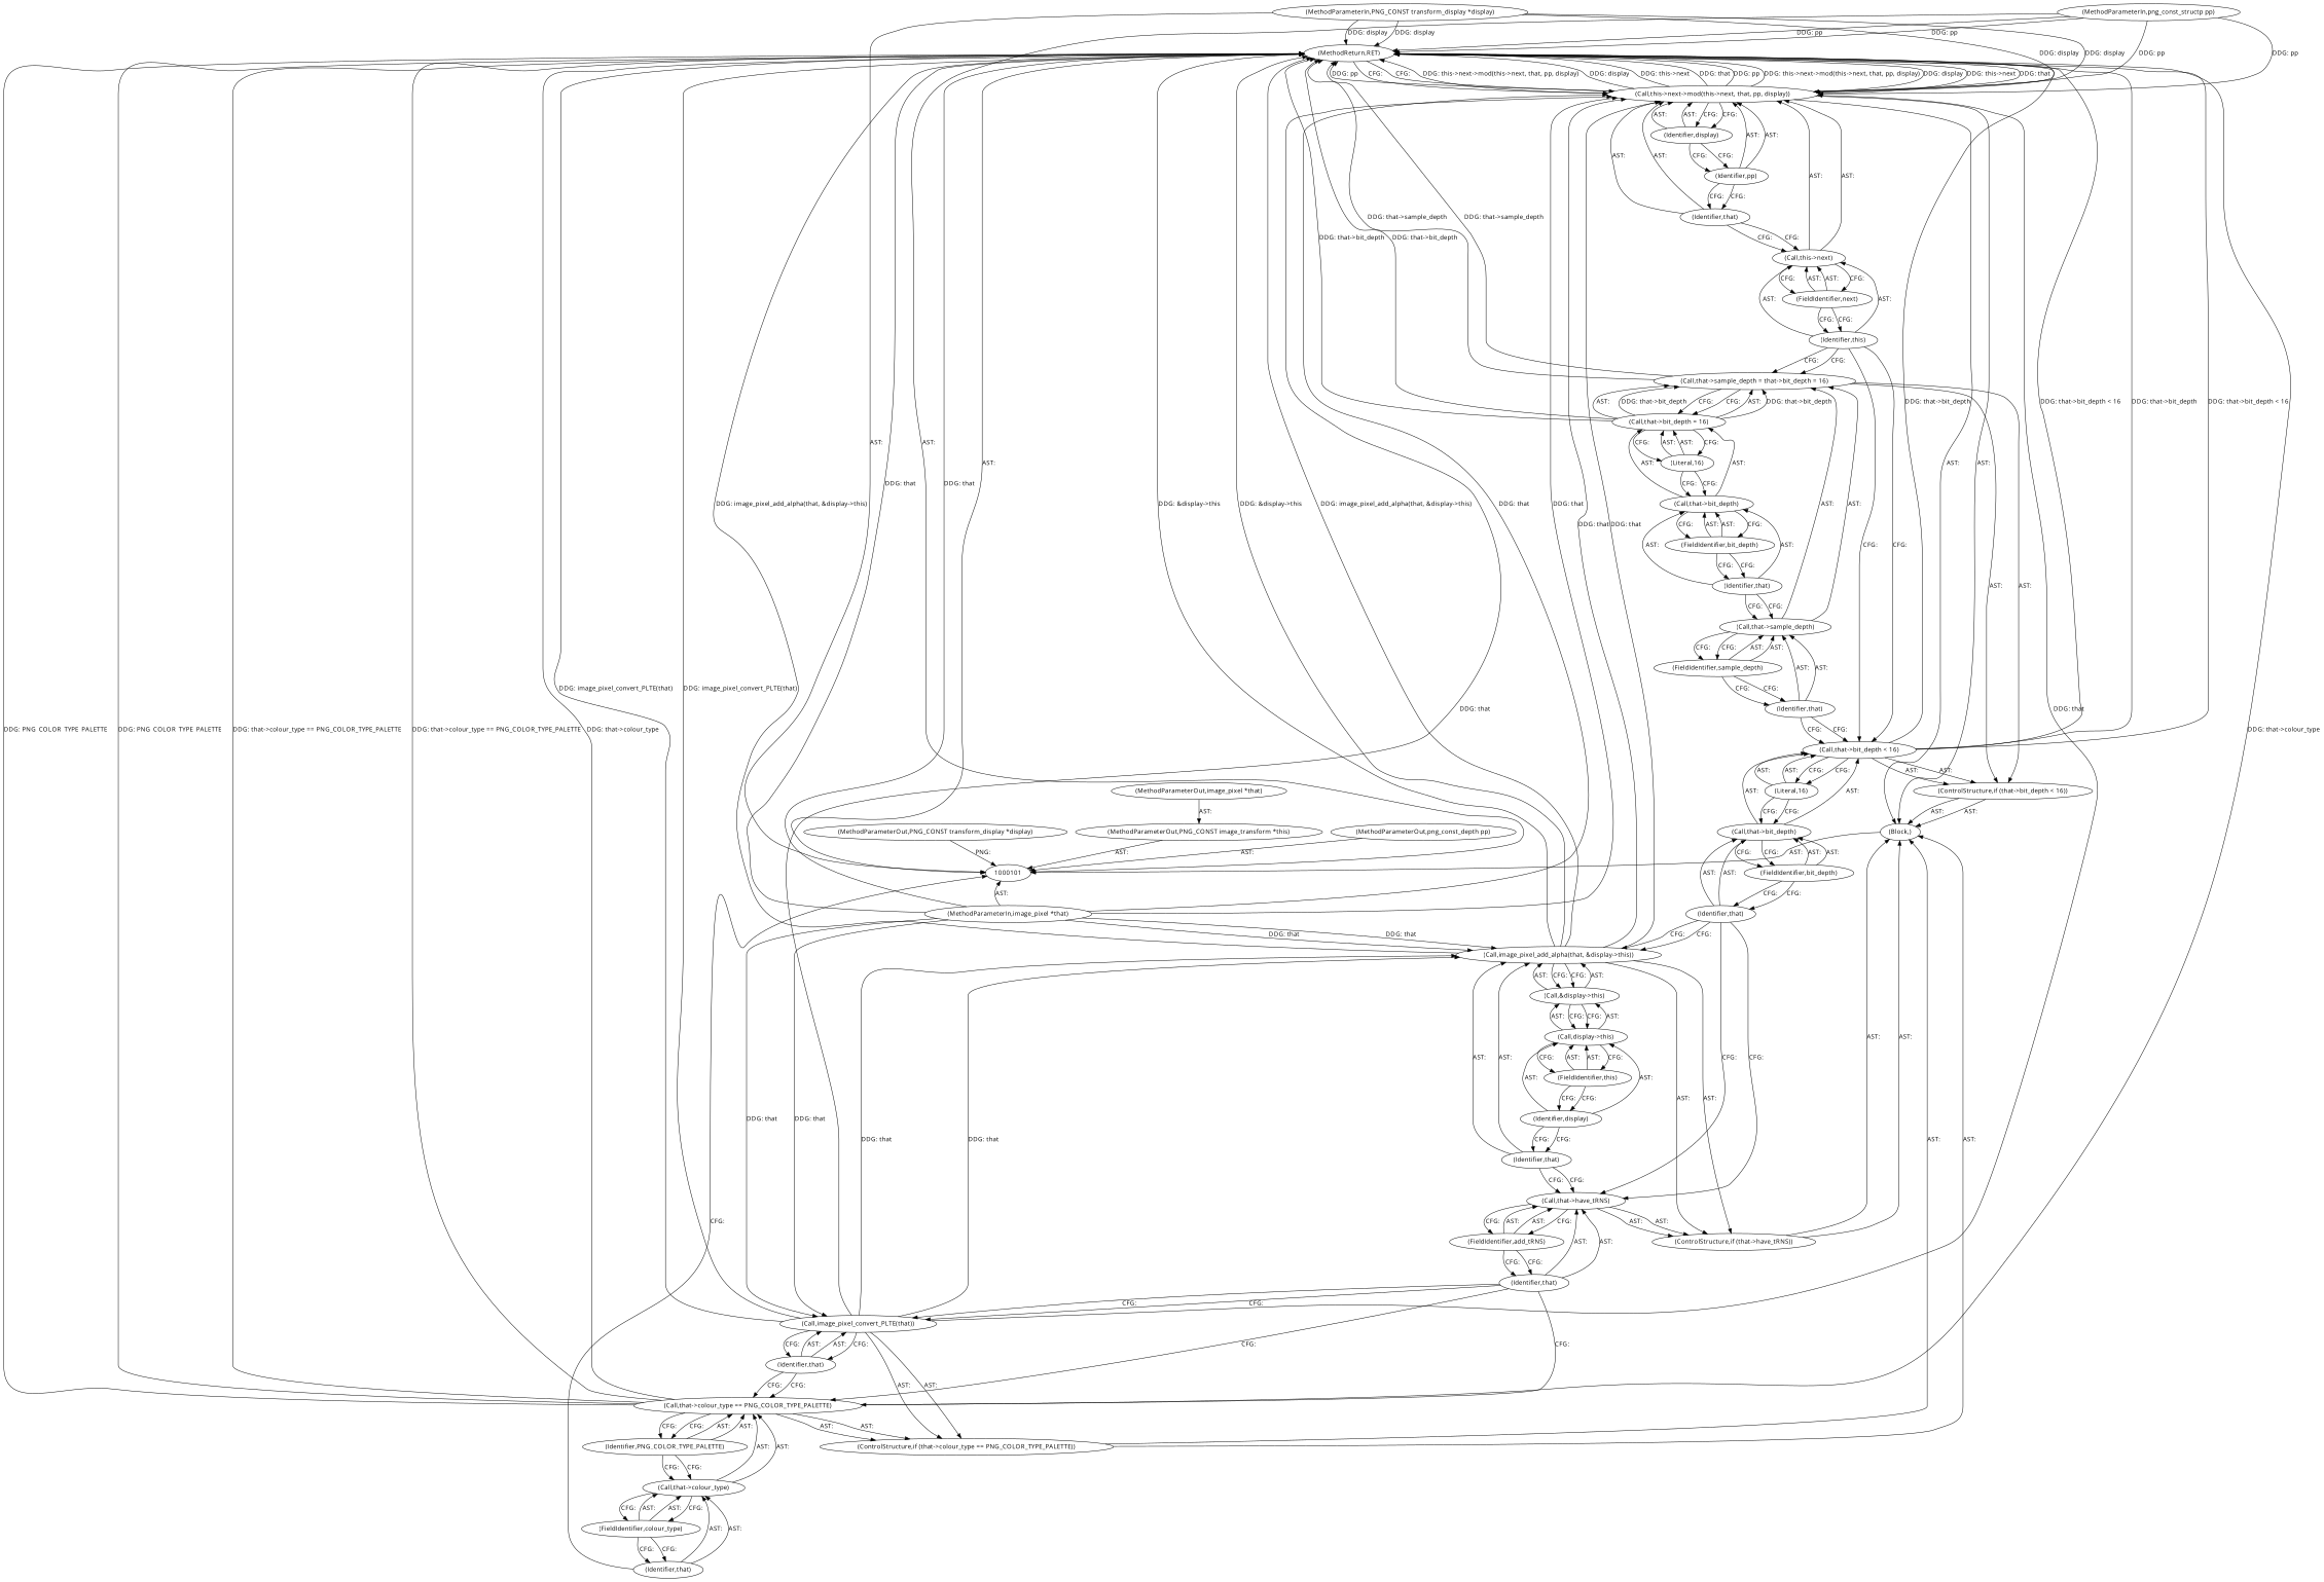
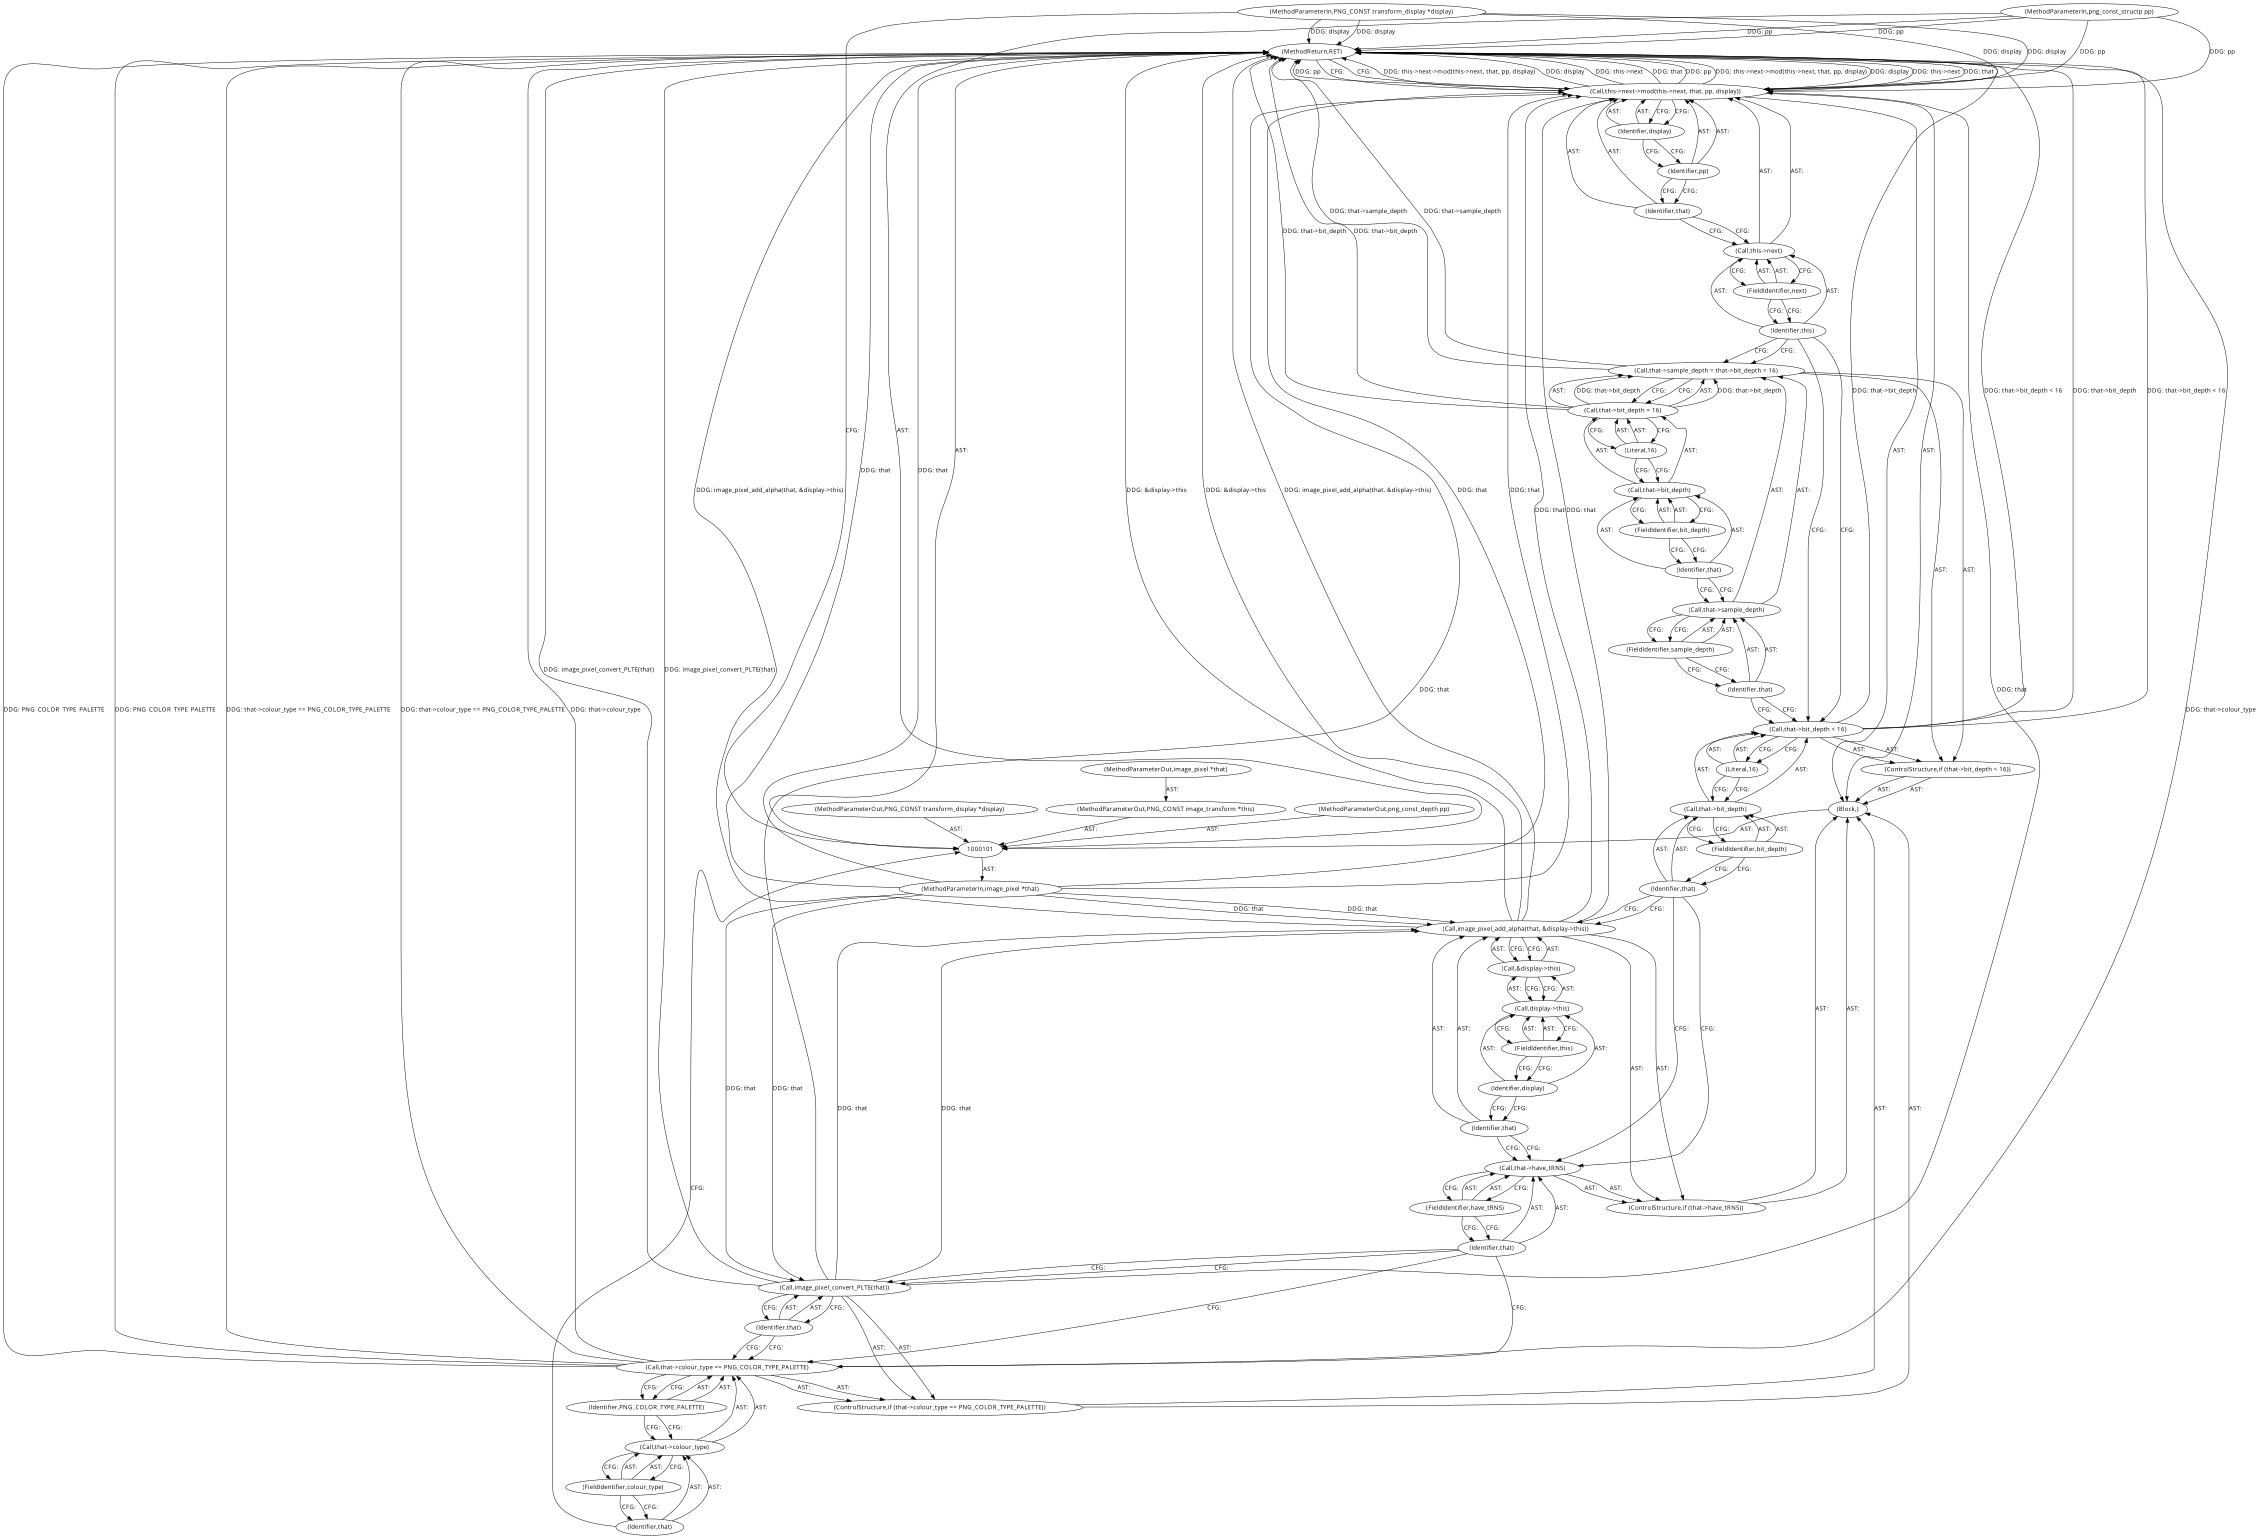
  digraph {
    fontname="Open Sans"
    node [fontname="Open Sans"]
    edge [fontname="Open Sans"]
    n1 [label="(MethodReturn,RET)"]
    n2 [label="(Call,this->next->mod(this->next, that, pp, display))"]
    1000101
    n4 [label="(Block,)"]
    n5 [label="(Identifier,display)"]
    n6 [label="(MethodParameterOut,PNG_CONST image_transform *this)"]
    n7 [label="(Identifier,that)"]
    n8 [label="(Call,image_pixel_convert_PLTE(that))"]
    n9 [label="(Call,that->colour_type == PNG_COLOR_TYPE_PALETTE)"]
    n10 [label="(Call,image_pixel_add_alpha(that, &display->this))"]
    n11 [label="(ControlStructure,if (that->colour_type == PNG_COLOR_TYPE_PALETTE))"]
    n12 [label="(Identifier,PNG_COLOR_TYPE_PALETTE)"]
    n13 [label="(ControlStructure,if (that->have_tRNS))"]
    n14 [label="(Call,&display->this)"]
-   n15 [label="(FieldIdentifier,add_tRNS)"]
+   n15 [label="(FieldIdentifier,have_tRNS)"]
    n16 [label="(Call,that->have_tRNS)"]
    n17 [label="(Identifier,that)"]
    n18 [label="(Identifier,that)"]
    n19 [label="(Call,display->this)"]
    n20 [label="(FieldIdentifier,this)"]
    n21 [label="(Identifier,display)"]
    n22 [label="(FieldIdentifier,bit_depth)"]
    n23 [label="(Call,that->bit_depth)"]
    n24 [label="(Identifier,that)"]
    n25 [label="(Call,that->bit_depth < 16)"]
    n26 [label="(Literal,16)"]
    n27 [label="(ControlStructure,if (that->bit_depth < 16))"]
    n28 [label="(FieldIdentifier,sample_depth)"]
    n29 [label="(Call,that->sample_depth)"]
    n30 [label="(Identifier,that)"]
    n31 [label="(Call,that->sample_depth = that->bit_depth = 16)"]
    n32 [label="(Call,that->bit_depth = 16)"]
    n33 [label="(Literal,16)"]
    n34 [label="(Call,that->bit_depth)"]
    n35 [label="(FieldIdentifier,bit_depth)"]
    n36 [label="(Identifier,that)"]
    n37 [label="(Identifier,pp)"]
    n38 [label="(Call,this->next)"]
    n39 [label="(FieldIdentifier,next)"]
    n40 [label="(Identifier,this)"]
    n41 [label="(Identifier,that)"]
    n42 [label="(MethodParameterIn,png_const_structp pp)"]
    n43 [label="(MethodParameterOut,png_const_depth pp)"]
    n44 [label="(MethodParameterIn,image_pixel *that)"]
    n45 [label="(MethodParameterOut,image_pixel *that)"]
    n46 [label="(MethodParameterIn,PNG_CONST transform_display *display)"]
    n47 [label="(MethodParameterOut,PNG_CONST transform_display *display)"]
    n48 [label="(FieldIdentifier,colour_type)"]
    n49 [label="(Call,that->colour_type)"]
    n50 [label="(Identifier,that)"]
    n1 -> n2 [label="CFG: "]
    n1 -> n2 [label="CFG: "]
    n1 -> 1000101 [label="AST: "]
    n2 -> n1 [label="DDG: this->next->mod(this->next, that, pp, display)"]
    n2 -> n1 [label="DDG: display"]
    n2 -> n1 [label="DDG: this->next"]
    n2 -> n1 [label="DDG: that"]
    n2 -> n1 [label="DDG: pp"]
    n2 -> n1 [label="DDG: this->next->mod(this->next, that, pp, display)"]
    n2 -> n1 [label="DDG: display"]
    n2 -> n1 [label="DDG: this->next"]
    n2 -> n1 [label="DDG: that"]
    n2 -> n1 [label="DDG: pp"]
    n2 -> n4 [label="AST: "]
    n2 -> n4 [label="AST: "]
    n2 -> n5 [label="CFG: "]
    n2 -> n5 [label="CFG: "]
    n4 -> 1000101 [label="AST: "]
    n5 -> n2 [label="AST: "]
    n5 -> n2 [label="AST: "]
    n5 -> n37 [label="CFG: "]
    n5 -> n37 [label="CFG: "]
    n6 -> 1000101 [label="AST: "]
    n7 -> n8 [label="AST: "]
    n7 -> n8 [label="AST: "]
    n7 -> n9 [label="CFG: "]
    n7 -> n9 [label="CFG: "]
    n8 -> n1 [label="DDG: image_pixel_convert_PLTE(that)"]
    n8 -> n1 [label="DDG: image_pixel_convert_PLTE(that)"]
    n8 -> n2 [label="DDG: that"]
    n8 -> n2 [label="DDG: that"]
    n8 -> n7 [label="CFG: "]
    n8 -> n7 [label="CFG: "]
    n8 -> n10 [label="DDG: that"]
    n8 -> n10 [label="DDG: that"]
    n8 -> n11 [label="AST: "]
    n8 -> n11 [label="AST: "]
    n9 -> n1 [label="DDG: that->colour_type == PNG_COLOR_TYPE_PALETTE"]
    n9 -> n1 [label="DDG: that->colour_type"]
    n9 -> n1 [label="DDG: PNG_COLOR_TYPE_PALETTE"]
    n9 -> n1 [label="DDG: that->colour_type == PNG_COLOR_TYPE_PALETTE"]
    n9 -> n1 [label="DDG: that->colour_type"]
    n9 -> n1 [label="DDG: PNG_COLOR_TYPE_PALETTE"]
    n9 -> n11 [label="AST: "]
    n9 -> n11 [label="AST: "]
    n9 -> n12 [label="CFG: "]
    n9 -> n12 [label="CFG: "]
    n10 -> n1 [label="DDG: &display->this"]
    n10 -> n1 [label="DDG: image_pixel_add_alpha(that, &display->this)"]
    n10 -> n1 [label="DDG: &display->this"]
    n10 -> n1 [label="DDG: image_pixel_add_alpha(that, &display->this)"]
    n10 -> n2 [label="DDG: that"]
    n10 -> n2 [label="DDG: that"]
    n10 -> n13 [label="AST: "]
    n10 -> n13 [label="AST: "]
    n10 -> n14 [label="CFG: "]
    n10 -> n14 [label="CFG: "]
    n11 -> n4 [label="AST: "]
    n11 -> n4 [label="AST: "]
    n12 -> n9 [label="AST: "]
    n12 -> n9 [label="AST: "]
    n12 -> n49 [label="CFG: "]
    n12 -> n49 [label="CFG: "]
    n13 -> n4 [label="AST: "]
    n13 -> n4 [label="AST: "]
    n14 -> n10 [label="AST: "]
    n14 -> n10 [label="AST: "]
    n14 -> n19 [label="CFG: "]
    n14 -> n19 [label="CFG: "]
    n15 -> n16 [label="AST: "]
    n15 -> n16 [label="AST: "]
    n15 -> n17 [label="CFG: "]
    n15 -> n17 [label="CFG: "]
    n16 -> n13 [label="AST: "]
    n16 -> n13 [label="AST: "]
    n16 -> n15 [label="CFG: "]
    n16 -> n15 [label="CFG: "]
    n17 -> n8 [label="CFG: "]
    n17 -> n8 [label="CFG: "]
    n17 -> n9 [label="CFG: "]
    n17 -> n9 [label="CFG: "]
    n17 -> n16 [label="AST: "]
    n17 -> n16 [label="AST: "]
    n18 -> n10 [label="AST: "]
    n18 -> n10 [label="AST: "]
    n18 -> n16 [label="CFG: "]
    n18 -> n16 [label="CFG: "]
    n19 -> n14 [label="AST: "]
    n19 -> n14 [label="AST: "]
    n19 -> n20 [label="CFG: "]
    n19 -> n20 [label="CFG: "]
    n20 -> n19 [label="AST: "]
    n20 -> n19 [label="AST: "]
    n20 -> n21 [label="CFG: "]
    n20 -> n21 [label="CFG: "]
    n21 -> n18 [label="CFG: "]
    n21 -> n18 [label="CFG: "]
    n21 -> n19 [label="AST: "]
    n21 -> n19 [label="AST: "]
    n22 -> n23 [label="AST: "]
    n22 -> n23 [label="AST: "]
    n22 -> n24 [label="CFG: "]
    n22 -> n24 [label="CFG: "]
    n23 -> n22 [label="CFG: "]
    n23 -> n22 [label="CFG: "]
    n23 -> n25 [label="AST: "]
    n23 -> n25 [label="AST: "]
    n24 -> n10 [label="CFG: "]
    n24 -> n10 [label="CFG: "]
    n24 -> n16 [label="CFG: "]
    n24 -> n16 [label="CFG: "]
    n24 -> n23 [label="AST: "]
    n24 -> n23 [label="AST: "]
    n25 -> n1 [label="DDG: that->bit_depth < 16"]
    n25 -> n1 [label="DDG: that->bit_depth"]
    n25 -> n1 [label="DDG: that->bit_depth < 16"]
    n25 -> n1 [label="DDG: that->bit_depth"]
    n25 -> n26 [label="CFG: "]
    n25 -> n26 [label="CFG: "]
    n25 -> n27 [label="AST: "]
    n25 -> n27 [label="AST: "]
    n26 -> n23 [label="CFG: "]
    n26 -> n23 [label="CFG: "]
    n26 -> n25 [label="AST: "]
    n26 -> n25 [label="AST: "]
    n27 -> n4 [label="AST: "]
    n27 -> n4 [label="AST: "]
    n28 -> n29 [label="AST: "]
    n28 -> n29 [label="AST: "]
    n28 -> n30 [label="CFG: "]
    n28 -> n30 [label="CFG: "]
    n29 -> n28 [label="CFG: "]
    n29 -> n28 [label="CFG: "]
    n29 -> n31 [label="AST: "]
    n29 -> n31 [label="AST: "]
    n30 -> n25 [label="CFG: "]
    n30 -> n25 [label="CFG: "]
    n30 -> n29 [label="AST: "]
    n30 -> n29 [label="AST: "]
    n31 -> n1 [label="DDG: that->sample_depth"]
    n31 -> n1 [label="DDG: that->sample_depth"]
    n31 -> n27 [label="AST: "]
    n31 -> n27 [label="AST: "]
    n31 -> n32 [label="CFG: "]
    n31 -> n32 [label="CFG: "]
    n32 -> n1 [label="DDG: that->bit_depth"]
    n32 -> n1 [label="DDG: that->bit_depth"]
    n32 -> n31 [label="AST: "]
    n32 -> n31 [label="DDG: that->bit_depth"]
    n32 -> n31 [label="AST: "]
    n32 -> n31 [label="DDG: that->bit_depth"]
    n32 -> n33 [label="CFG: "]
    n32 -> n33 [label="CFG: "]
    n33 -> n32 [label="AST: "]
    n33 -> n32 [label="AST: "]
    n33 -> n34 [label="CFG: "]
    n33 -> n34 [label="CFG: "]
    n34 -> n32 [label="AST: "]
    n34 -> n32 [label="AST: "]
    n34 -> n35 [label="CFG: "]
    n34 -> n35 [label="CFG: "]
    n35 -> n34 [label="AST: "]
    n35 -> n34 [label="AST: "]
    n35 -> n36 [label="CFG: "]
    n35 -> n36 [label="CFG: "]
    n36 -> n29 [label="CFG: "]
    n36 -> n29 [label="CFG: "]
    n36 -> n34 [label="AST: "]
    n36 -> n34 [label="AST: "]
    n37 -> n2 [label="AST: "]
    n37 -> n2 [label="AST: "]
    n37 -> n41 [label="CFG: "]
    n37 -> n41 [label="CFG: "]
    n38 -> n2 [label="AST: "]
    n38 -> n2 [label="AST: "]
    n38 -> n39 [label="CFG: "]
    n38 -> n39 [label="CFG: "]
    n39 -> n38 [label="AST: "]
    n39 -> n38 [label="AST: "]
    n39 -> n40 [label="CFG: "]
    n39 -> n40 [label="CFG: "]
    n40 -> n25 [label="CFG: "]
    n40 -> n25 [label="CFG: "]
    n40 -> n31 [label="CFG: "]
    n40 -> n31 [label="CFG: "]
    n40 -> n38 [label="AST: "]
    n40 -> n38 [label="AST: "]
    n41 -> n2 [label="AST: "]
    n41 -> n2 [label="AST: "]
    n41 -> n38 [label="CFG: "]
    n41 -> n38 [label="CFG: "]
    n42 -> n1 [label="DDG: pp"]
    n42 -> n1 [label="DDG: pp"]
    n42 -> n2 [label="DDG: pp"]
    n42 -> n2 [label="DDG: pp"]
    n42 -> 1000101 [label="AST: "]
    n43 -> 1000101 [label="AST: "]
    n44 -> n1 [label="DDG: that"]
    n44 -> n1 [label="DDG: that"]
    n44 -> n2 [label="DDG: that"]
    n44 -> n2 [label="DDG: that"]
-   n44 -> 1000101 [label="AST: "]
+   1000101 -> n44 [label="AST: "]
    n44 -> n8 [label="DDG: that"]
    n44 -> n8 [label="DDG: that"]
    n44 -> n10 [label="DDG: that"]
    n44 -> n10 [label="DDG: that"]
    n45 -> n6 [label="AST: "]
    n46 -> n1 [label="DDG: display"]
    n46 -> n1 [label="DDG: display"]
    n46 -> n2 [label="DDG: display"]
    n46 -> n2 [label="DDG: display"]
-   n46 -> 1000101 [label="AST: "]
-   n47 -> 1000101 [label="PNG: "]
+   n46 -> 1000101 [label="CFG: "]
+   n47 -> 1000101 [label="AST: "]
    n48 -> n49 [label="AST: "]
    n48 -> n49 [label="AST: "]
    n48 -> n50 [label="CFG: "]
    n48 -> n50 [label="CFG: "]
    n49 -> n9 [label="AST: "]
    n49 -> n9 [label="AST: "]
    n49 -> n48 [label="CFG: "]
    n49 -> n48 [label="CFG: "]
    n50 -> 1000101 [label="CFG: "]
    n50 -> n49 [label="AST: "]
    n50 -> n49 [label="AST: "]
  }
